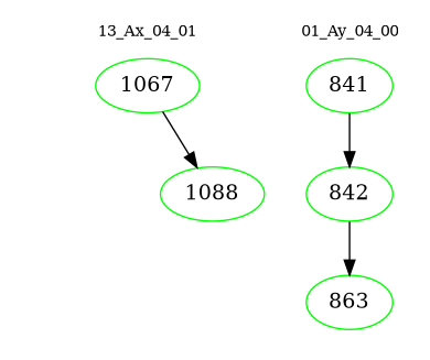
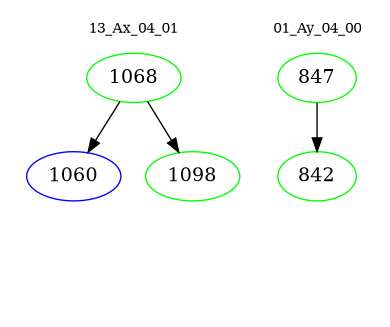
  digraph {
    node [color=green]
    edge [color=black]
-   n1 [label=1067]
-   n3 [label=1088]
-   n4 [label=841]
+   n1 [label=1068]
+   n2 [color=blue label=1060]
+   n3 [label=1098]
+   n4 [label=847]
    n5 [label=842]
-   n6 [label=863]
    subgraph cluster_1 {
      color=white
      fontsize=10
      label="13_Ax_04_01"
      n1
+     n2
      n3
    }
    subgraph cluster_2 {
      color=white
      fontsize=10
      label="01_Ay_04_00"
      n4
      n5
-     n6
    }
+   n1 -> n2
    n1 -> n3
    n4 -> n5
-   n5 -> n6
  }
